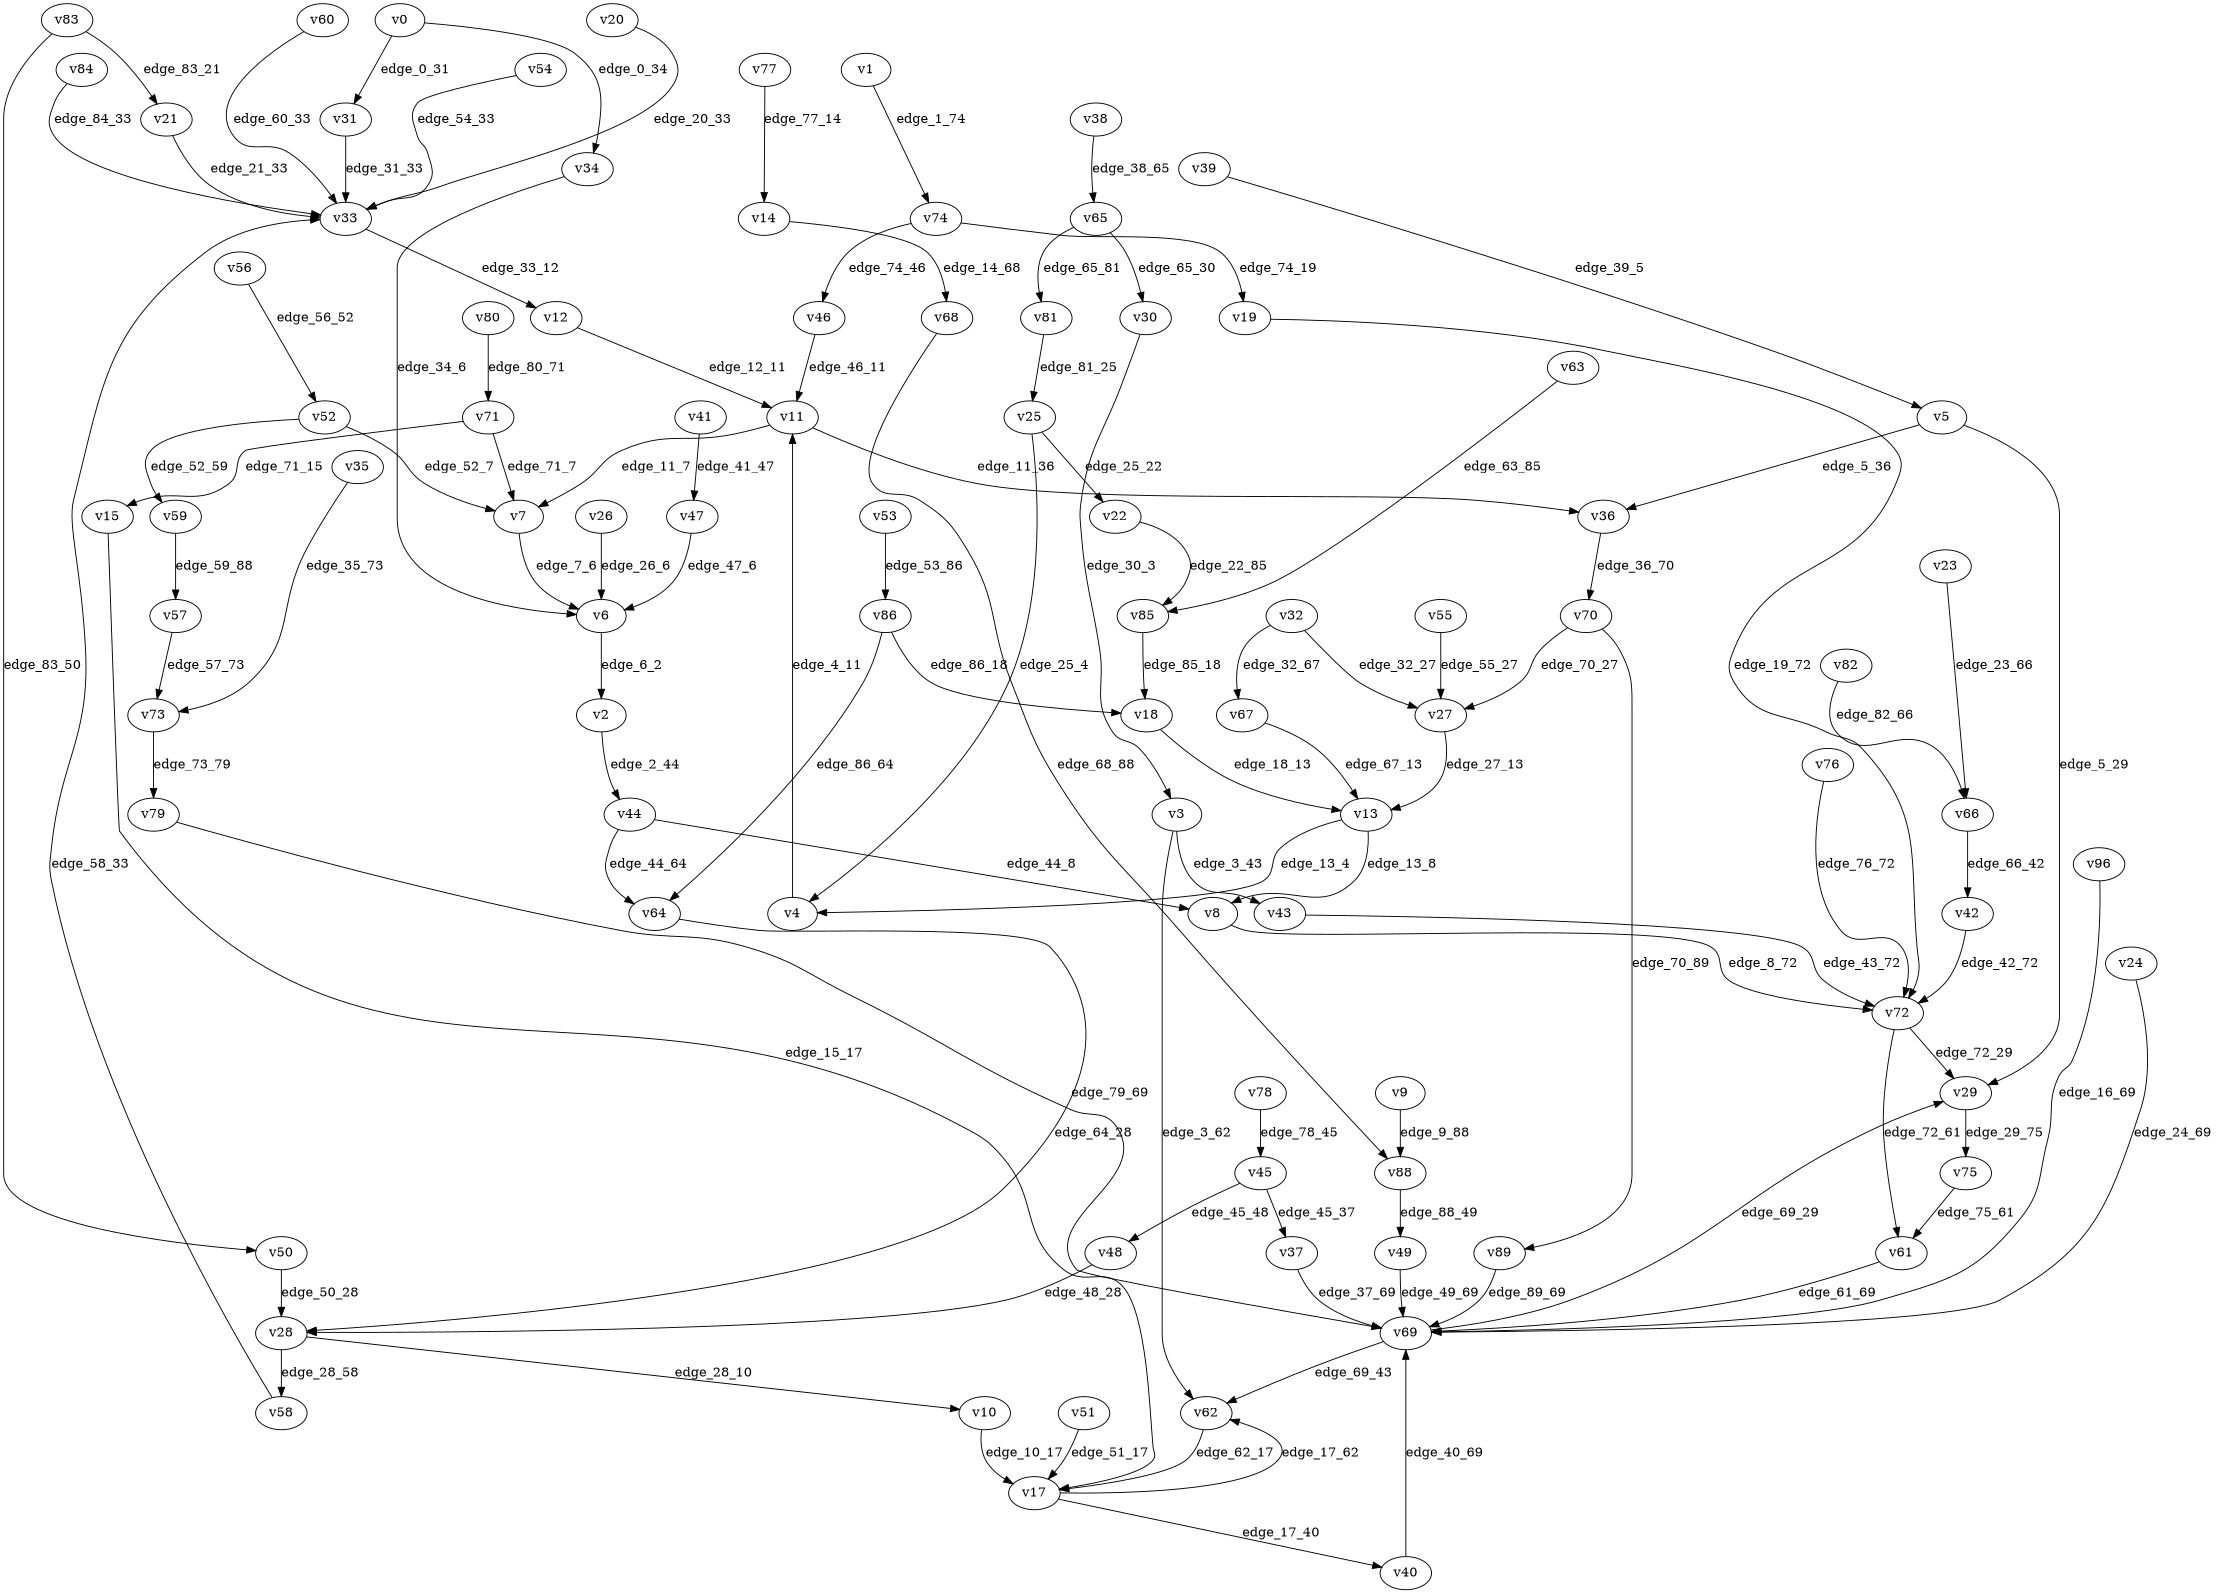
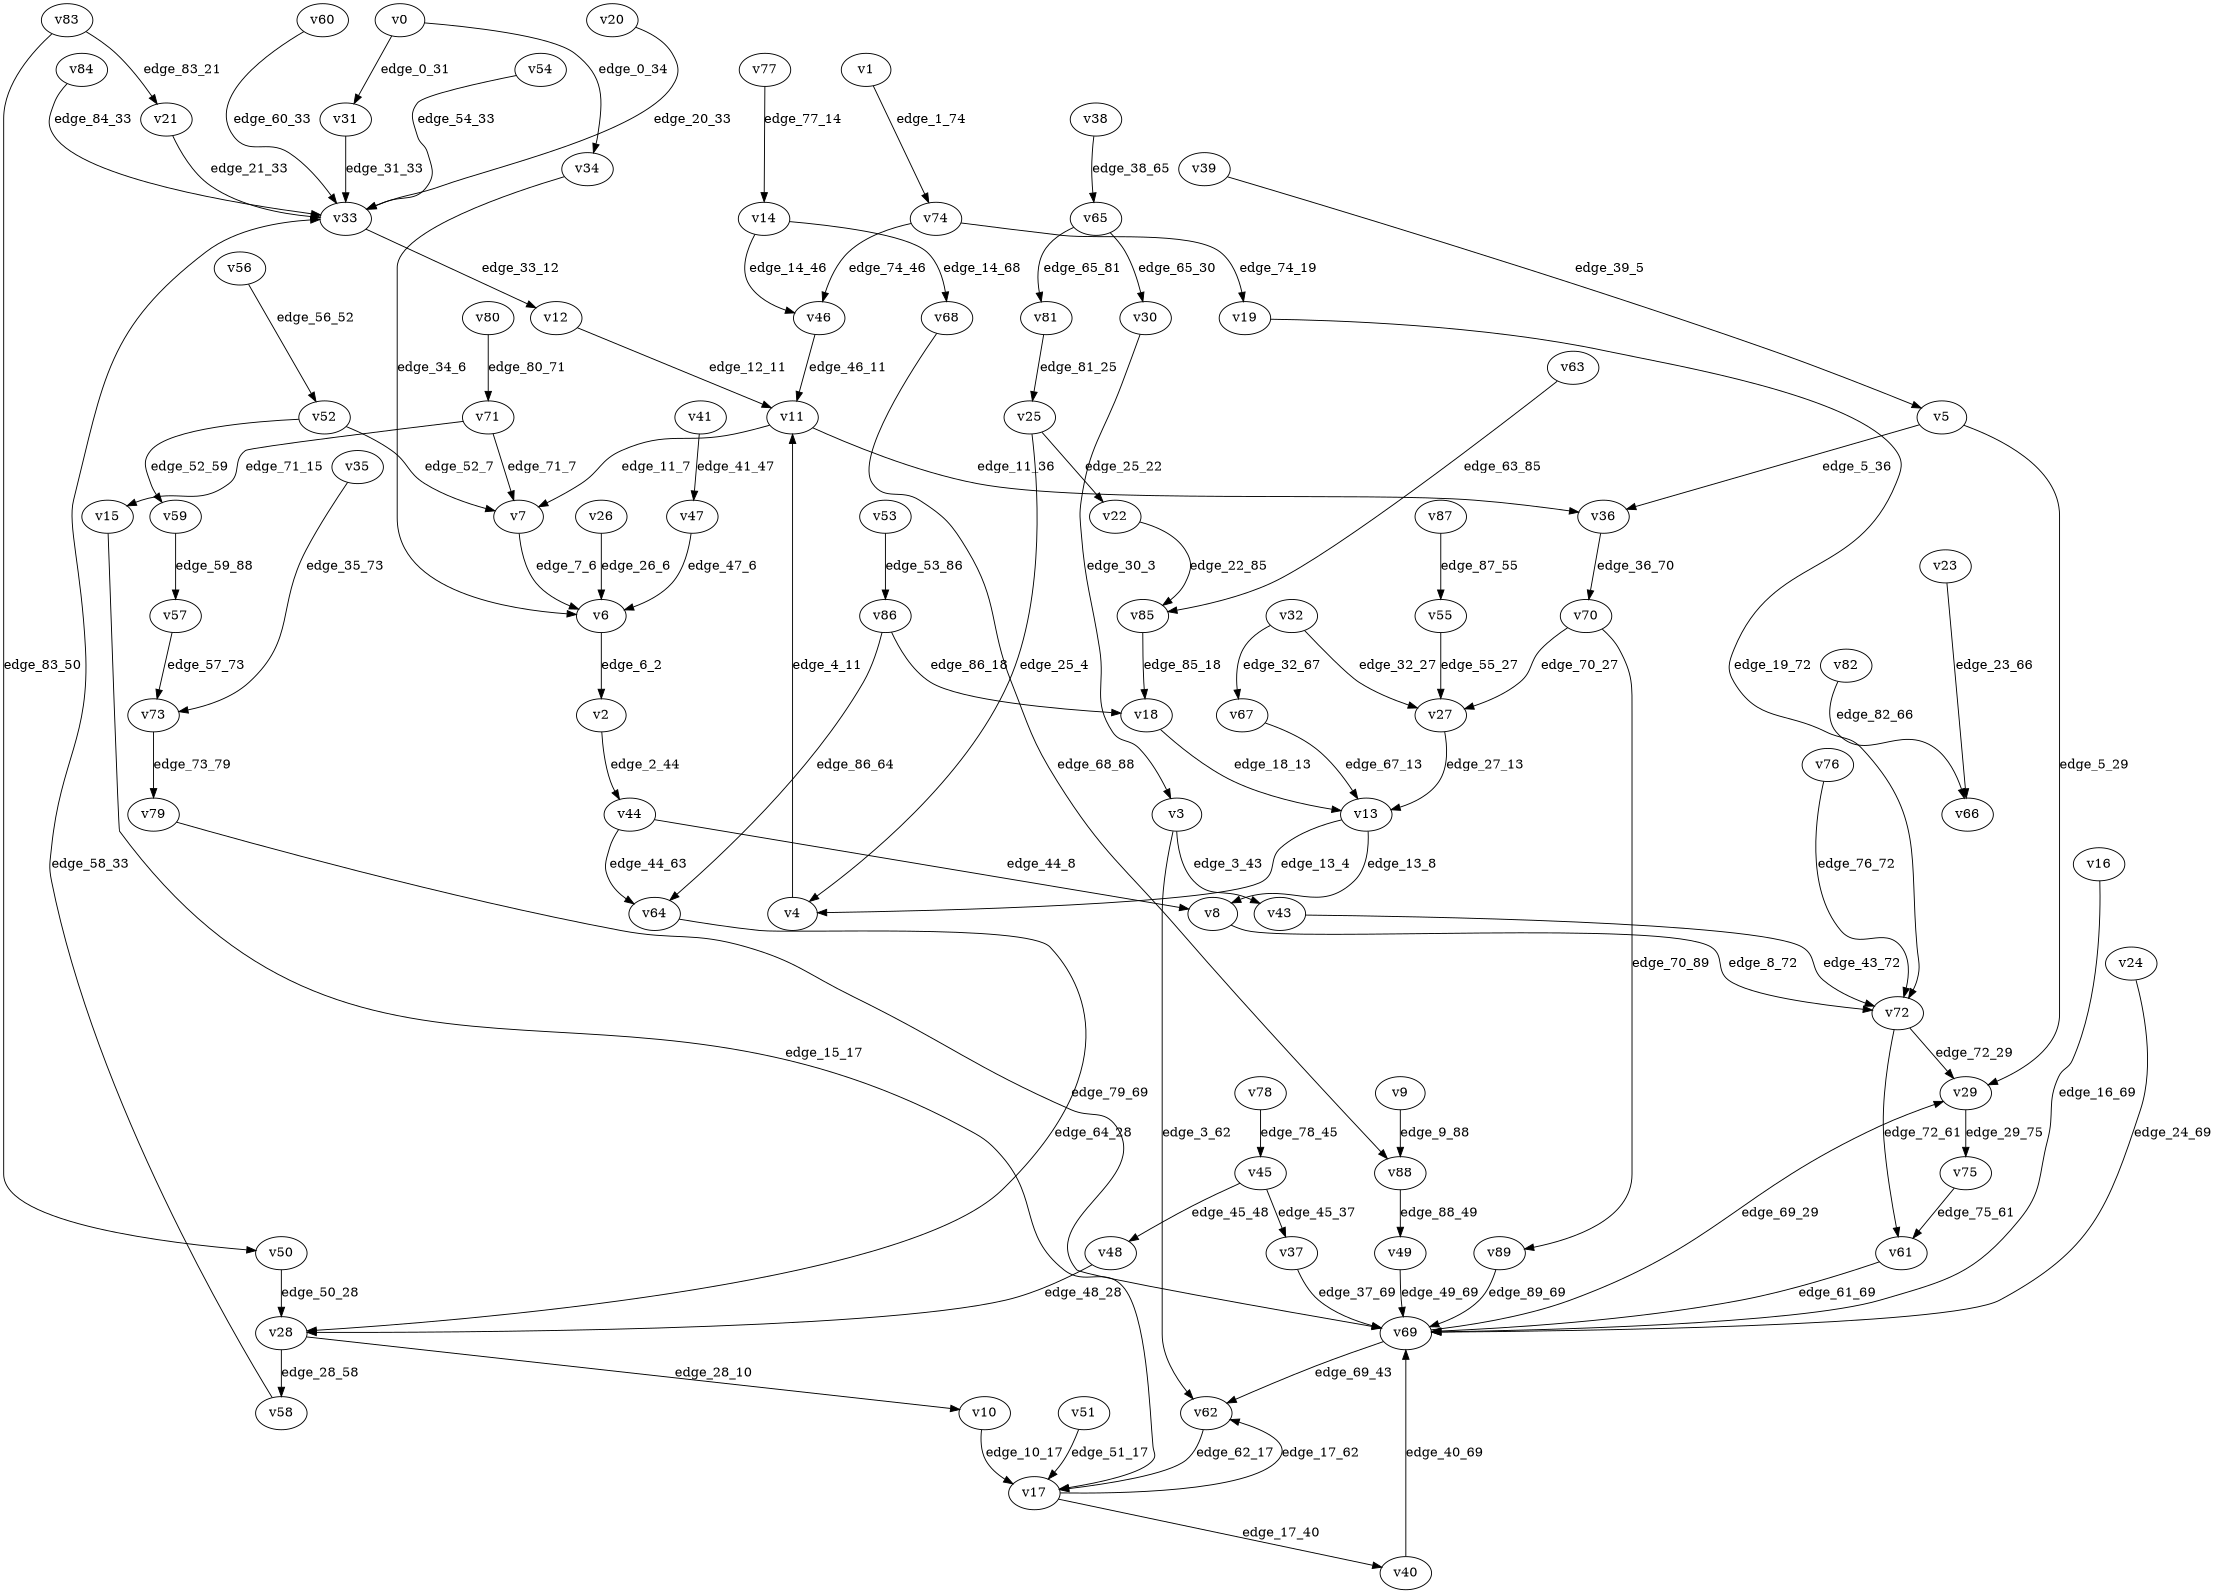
  digraph {
    node [player=1]
    v31
    v0 [player=-1]
    v34
    v33 [player=-1]
    v6 [player=-1]
    v1
    v74 [player=-1]
    v46 [player=0]
    v19 [player=0]
    v2 [player=0]
    v44 [player=-1]
    v8
    v64 [player=0]
    v43 [player=0]
    v3 [player=-1]
    v62 [player=0]
    v72 [player=-1]
    v17 [player=-1]
    v4 [player=0]
    v11 [player=-1]
    v36
    v7 [player=0]
    v29
    v5 [player=-1]
    v75 [player=-1]
    v70 [player=-1]
    v61 [player=0]
    v9 [player=0]
    v88 [player=-1]
    v49
    v10 [player=0]
    v40
    v12
    v13 [player=-1]
    v14 [player=-1]
    v68 [player=0]
    v15 [player=0]
-   v16 [label=v96]
+   v16
    v69 [player=-1]
    v18 [player=0]
    v20
    v21 [player=0]
    v22
    v85 [player=-1]
    v23
    v66 [player=-1]
-   v42 [player=0]
    v24 [player=0]
    v25 [player=-1]
    v26 [player=0]
    v27 [player=0]
    v28 [player=-1]
    v58 [player=0]
    v30 [player=0]
    v32 [player=-1]
    v67 [player=0]
    v35 [player=0]
    v73 [player=-1]
    v79
    v89 [player=0]
    v37
    v38 [player=0]
    v65 [player=-1]
    v81
    v39 [player=0]
    v47
    v41 [player=-1]
    v45 [player=-1]
    v48
    v50
    v51 [player=0]
    v52 [player=-1]
    v59
    v57
    v53
    v86 [player=-1]
    v54
    v55 [player=-1]
    v56
    v60 [player=0]
    v63
    v71 [player=-1]
    v76 [player=0]
    v77
    v78
    v80
    v82
    v83 [player=-1]
    v84
+   v87 [player=0]
    v31 -> v33 [discount=0.357067 label=edge_31_33 weight=6.579064]
    v0 -> v31 [label=edge_0_31 probability=0.695630]
    v0 -> v34 [label=edge_0_34 probability=0.304370]
    v34 -> v6 [discount=0.799247 label=edge_34_6 weight=1.772950]
    v33 -> v12 [label=edge_33_12 probability=1.000000]
    v6 -> v2 [label=edge_6_2 probability=1.000000]
    v1 -> v74 [discount=0.705244 label=edge_1_74 weight=-8.804177]
    v74 -> v46 [label=edge_74_46 probability=0.684419]
    v74 -> v19 [label=edge_74_19 probability=0.315581]
    v46 -> v11 [discount=0.227400 label=edge_46_11 weight=-1.759755]
    v19 -> v72 [discount=0.891490 label=edge_19_72 weight=-0.787305]
    v2 -> v44 [discount=0.187096 label=edge_2_44 weight=-3.980844]
    v44 -> v8 [label=edge_44_8 probability=0.401030]
-   v44 -> v64 [label=edge_44_64 probability=0.598970]
+   v44 -> v64 [label=edge_44_63 probability=0.598970]
    v8 -> v72 [discount=0.694608 label=edge_8_72 weight=-0.363437]
    v64 -> v28 [discount=0.107327 label=edge_64_28 weight=-9.735285]
    v43 -> v72 [discount=0.380384 label=edge_43_72 weight=-2.980435]
    v3 -> v43 [label=edge_3_43 probability=0.611667]
    v3 -> v62 [label=edge_3_62 probability=0.388333]
    v62 -> v17 [discount=0.826595 label=edge_62_17 weight=2.571436]
    v72 -> v29 [label=edge_72_29 probability=0.611843]
    v72 -> v61 [label=edge_72_61 probability=0.388157]
    v17 -> v62 [label=edge_17_62 probability=0.526081]
    v17 -> v40 [label=edge_17_40 probability=0.473919]
    v4 -> v11 [discount=0.869206 label=edge_4_11 weight=5.446631]
    v11 -> v36 [label=edge_11_36 probability=0.395546]
    v11 -> v7 [label=edge_11_7 probability=0.604454]
    v36 -> v70 [discount=0.127296 label=edge_36_70 weight=-6.735309]
    v7 -> v6 [discount=0.317136 label=edge_7_6 weight=1.317208]
    v29 -> v75 [discount=0.289430 label=edge_29_75 weight=4.631561]
    v5 -> v36 [label=edge_5_36 probability=0.655842]
    v5 -> v29 [label=edge_5_29 probability=0.344158]
    v75 -> v61 [label=edge_75_61 probability=1.000000]
    v70 -> v27 [label=edge_70_27 probability=0.485478]
    v70 -> v89 [label=edge_70_89 probability=0.514522]
    v61 -> v69 [discount=0.258558 label=edge_61_69 weight=-2.420932]
    v9 -> v88 [discount=0.866909 label=edge_9_88 weight=1.660724]
    v88 -> v49 [label=edge_88_49 probability=1.000000]
    v49 -> v69 [discount=0.141364 label=edge_49_69 weight=7.961806]
    v10 -> v17 [discount=0.640243 label=edge_10_17 weight=5.250406]
    v40 -> v69 [discount=0.301971 label=edge_40_69 weight=6.114403]
    v12 -> v11 [discount=0.712443 label=edge_12_11 weight=-3.425970]
    v13 -> v8 [label=edge_13_8 probability=0.502612]
    v13 -> v4 [label=edge_13_4 probability=0.497388]
+   v14 -> v46 [label=edge_14_46 probability=0.384753]
    v14 -> v68 [label=edge_14_68 probability=0.615247]
    v68 -> v88 [discount=0.288259 label=edge_68_88 weight=-1.602431]
    v15 -> v17 [discount=0.638254 label=edge_15_17 weight=-7.155299]
    v16 -> v69 [discount=0.185875 label=edge_16_69 weight=-7.342860]
    v69 -> v62 [label=edge_69_43 probability=0.412082]
    v69 -> v29 [label=edge_69_29 probability=0.587918]
    v18 -> v13 [discount=0.659480 label=edge_18_13 weight=0.384964]
    v20 -> v33 [discount=0.313188 label=edge_20_33 weight=-2.243316]
    v21 -> v33 [discount=0.363007 label=edge_21_33 weight=0.902293]
    v22 -> v85 [discount=0.781059 label=edge_22_85 weight=-4.097824]
    v85 -> v18 [label=edge_85_18 probability=1.000000]
    v23 -> v66 [discount=0.101317 label=edge_23_66 weight=-4.276632]
-   v66 -> v42 [label=edge_66_42 probability=1.000000]
-   v42 -> v72 [discount=0.456158 label=edge_42_72 weight=0.479973]
    v24 -> v69 [discount=0.217450 label=edge_24_69 weight=-6.695610]
    v25 -> v4 [label=edge_25_4 probability=0.597039]
    v25 -> v22 [label=edge_25_22 probability=0.402961]
    v26 -> v6 [discount=0.127222 label=edge_26_6 weight=9.115645]
    v27 -> v13 [discount=0.685894 label=edge_27_13 weight=-9.624923]
    v28 -> v10 [label=edge_28_10 probability=0.583044]
    v28 -> v58 [label=edge_28_58 probability=0.416956]
    v58 -> v33 [discount=0.867842 label=edge_58_33 weight=-5.616344]
    v30 -> v3 [discount=0.461372 label=edge_30_3 weight=-5.563987]
    v32 -> v27 [label=edge_32_27 probability=0.613817]
    v32 -> v67 [label=edge_32_67 probability=0.386183]
    v67 -> v13 [discount=0.441412 label=edge_67_13 weight=-9.574462]
    v35 -> v73 [discount=0.784070 label=edge_35_73 weight=-8.997792]
    v73 -> v79 [label=edge_73_79 probability=1.000000]
    v79 -> v69 [discount=0.101284 label=edge_79_69 weight=-0.040644]
    v89 -> v69 [discount=0.342519 label=edge_89_69 weight=8.983152]
    v37 -> v69 [discount=0.745668 label=edge_37_69 weight=-3.403461]
    v38 -> v65 [discount=0.565786 label=edge_38_65 weight=1.752171]
    v65 -> v30 [label=edge_65_30 probability=0.475198]
    v65 -> v81 [label=edge_65_81 probability=0.524802]
    v81 -> v25 [discount=0.743048 label=edge_81_25 weight=-6.274523]
    v39 -> v5 [discount=0.238400 label=edge_39_5 weight=-0.016717]
    v47 -> v6 [discount=0.815543 label=edge_47_6 weight=7.965089]
    v41 -> v47 [label=edge_41_47 probability=1.000000]
    v45 -> v37 [label=edge_45_37 probability=0.651997]
    v45 -> v48 [label=edge_45_48 probability=0.348003]
    v48 -> v28 [discount=0.334915 label=edge_48_28 weight=-9.923284]
    v50 -> v28 [discount=0.521541 label=edge_50_28 weight=6.596563]
    v51 -> v17 [discount=0.388230 label=edge_51_17 weight=1.113733]
    v52 -> v7 [label=edge_52_7 probability=0.308221]
    v52 -> v59 [label=edge_52_59 probability=0.691779]
    v59 -> v57 [discount=0.241673 label=edge_59_88 weight=2.499818]
    v57 -> v73 [discount=0.386530 label=edge_57_73 weight=-2.781009]
    v53 -> v86 [discount=0.178025 label=edge_53_86 weight=9.956208]
    v86 -> v64 [label=edge_86_64 probability=0.500208]
    v86 -> v18 [label=edge_86_18 probability=0.499792]
    v54 -> v33 [discount=0.241992 label=edge_54_33 weight=-3.650967]
    v55 -> v27 [label=edge_55_27 probability=1.000000]
    v56 -> v52 [discount=0.435570 label=edge_56_52 weight=-7.304534]
    v60 -> v33 [discount=0.436377 label=edge_60_33 weight=-7.508091]
    v63 -> v85 [discount=0.848717 label=edge_63_85 weight=0.349471]
    v71 -> v7 [label=edge_71_7 probability=0.528222]
    v71 -> v15 [label=edge_71_15 probability=0.471778]
    v76 -> v72 [discount=0.559083 label=edge_76_72 weight=-4.165310]
    v77 -> v14 [discount=0.265281 label=edge_77_14 weight=-4.998565]
    v78 -> v45 [discount=0.813083 label=edge_78_45 weight=4.349208]
    v80 -> v71 [discount=0.833612 label=edge_80_71 weight=7.997102]
    v82 -> v66 [discount=0.874745 label=edge_82_66 weight=-0.333102]
    v83 -> v21 [label=edge_83_21 probability=0.570407]
    v83 -> v50 [label=edge_83_50 probability=0.429593]
    v84 -> v33 [discount=0.545709 label=edge_84_33 weight=-1.564820]
+   v87 -> v55 [discount=0.400226 label=edge_87_55 weight=5.189966]
  }
